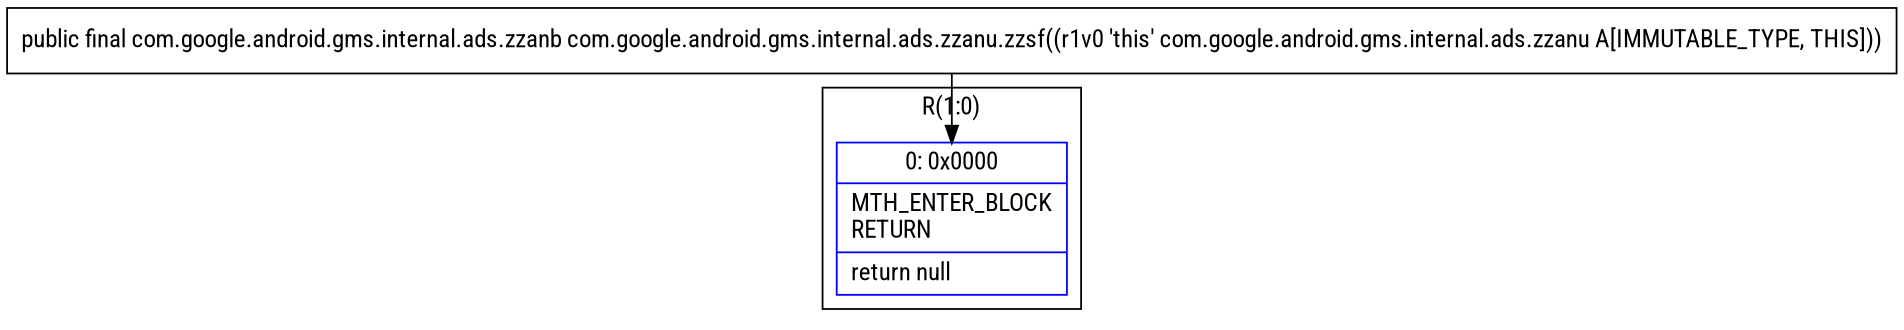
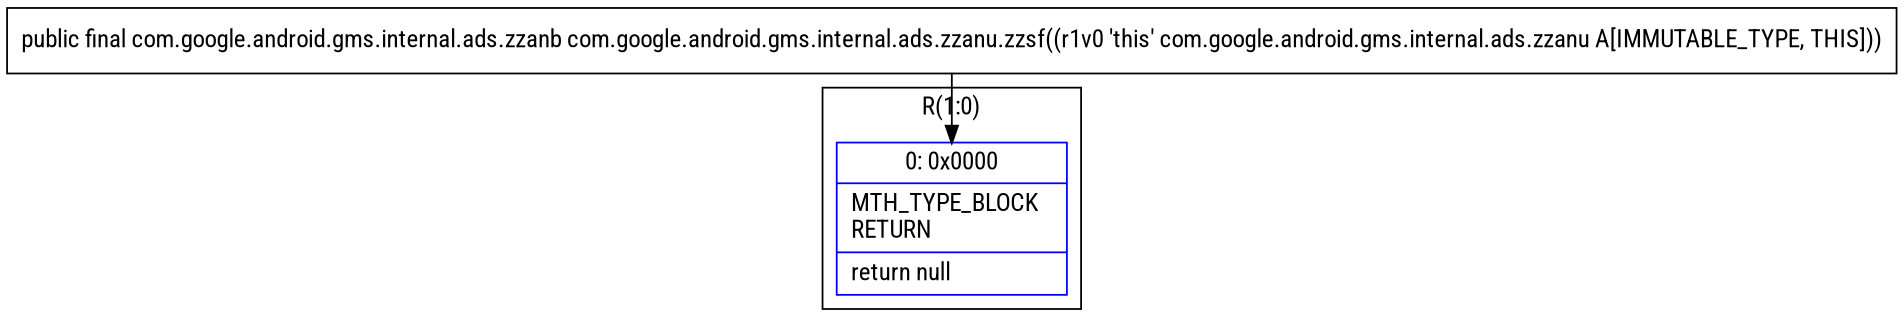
  digraph {
    fontname="Roboto Condensed"
    node [shape=record fontname="Roboto Condensed"]
-   n1 [color=blue label="{0\:\ 0x0000|MTH_ENTER_BLOCK\lRETURN\l|return null\l}"]
+   n1 [color=blue label="{0\:\ 0x0000|MTH_TYPE_BLOCK\lRETURN\l|return null\l}"]
    n2 [label="{public final com.google.android.gms.internal.ads.zzanb com.google.android.gms.internal.ads.zzanu.zzsf((r1v0 'this' com.google.android.gms.internal.ads.zzanu A[IMMUTABLE_TYPE, THIS])) }"]
    subgraph cluster_1 {
      label="R(1:0)"
      n1
    }
    n2 -> n1 [fontname="Roboto Condensed"]
  }
